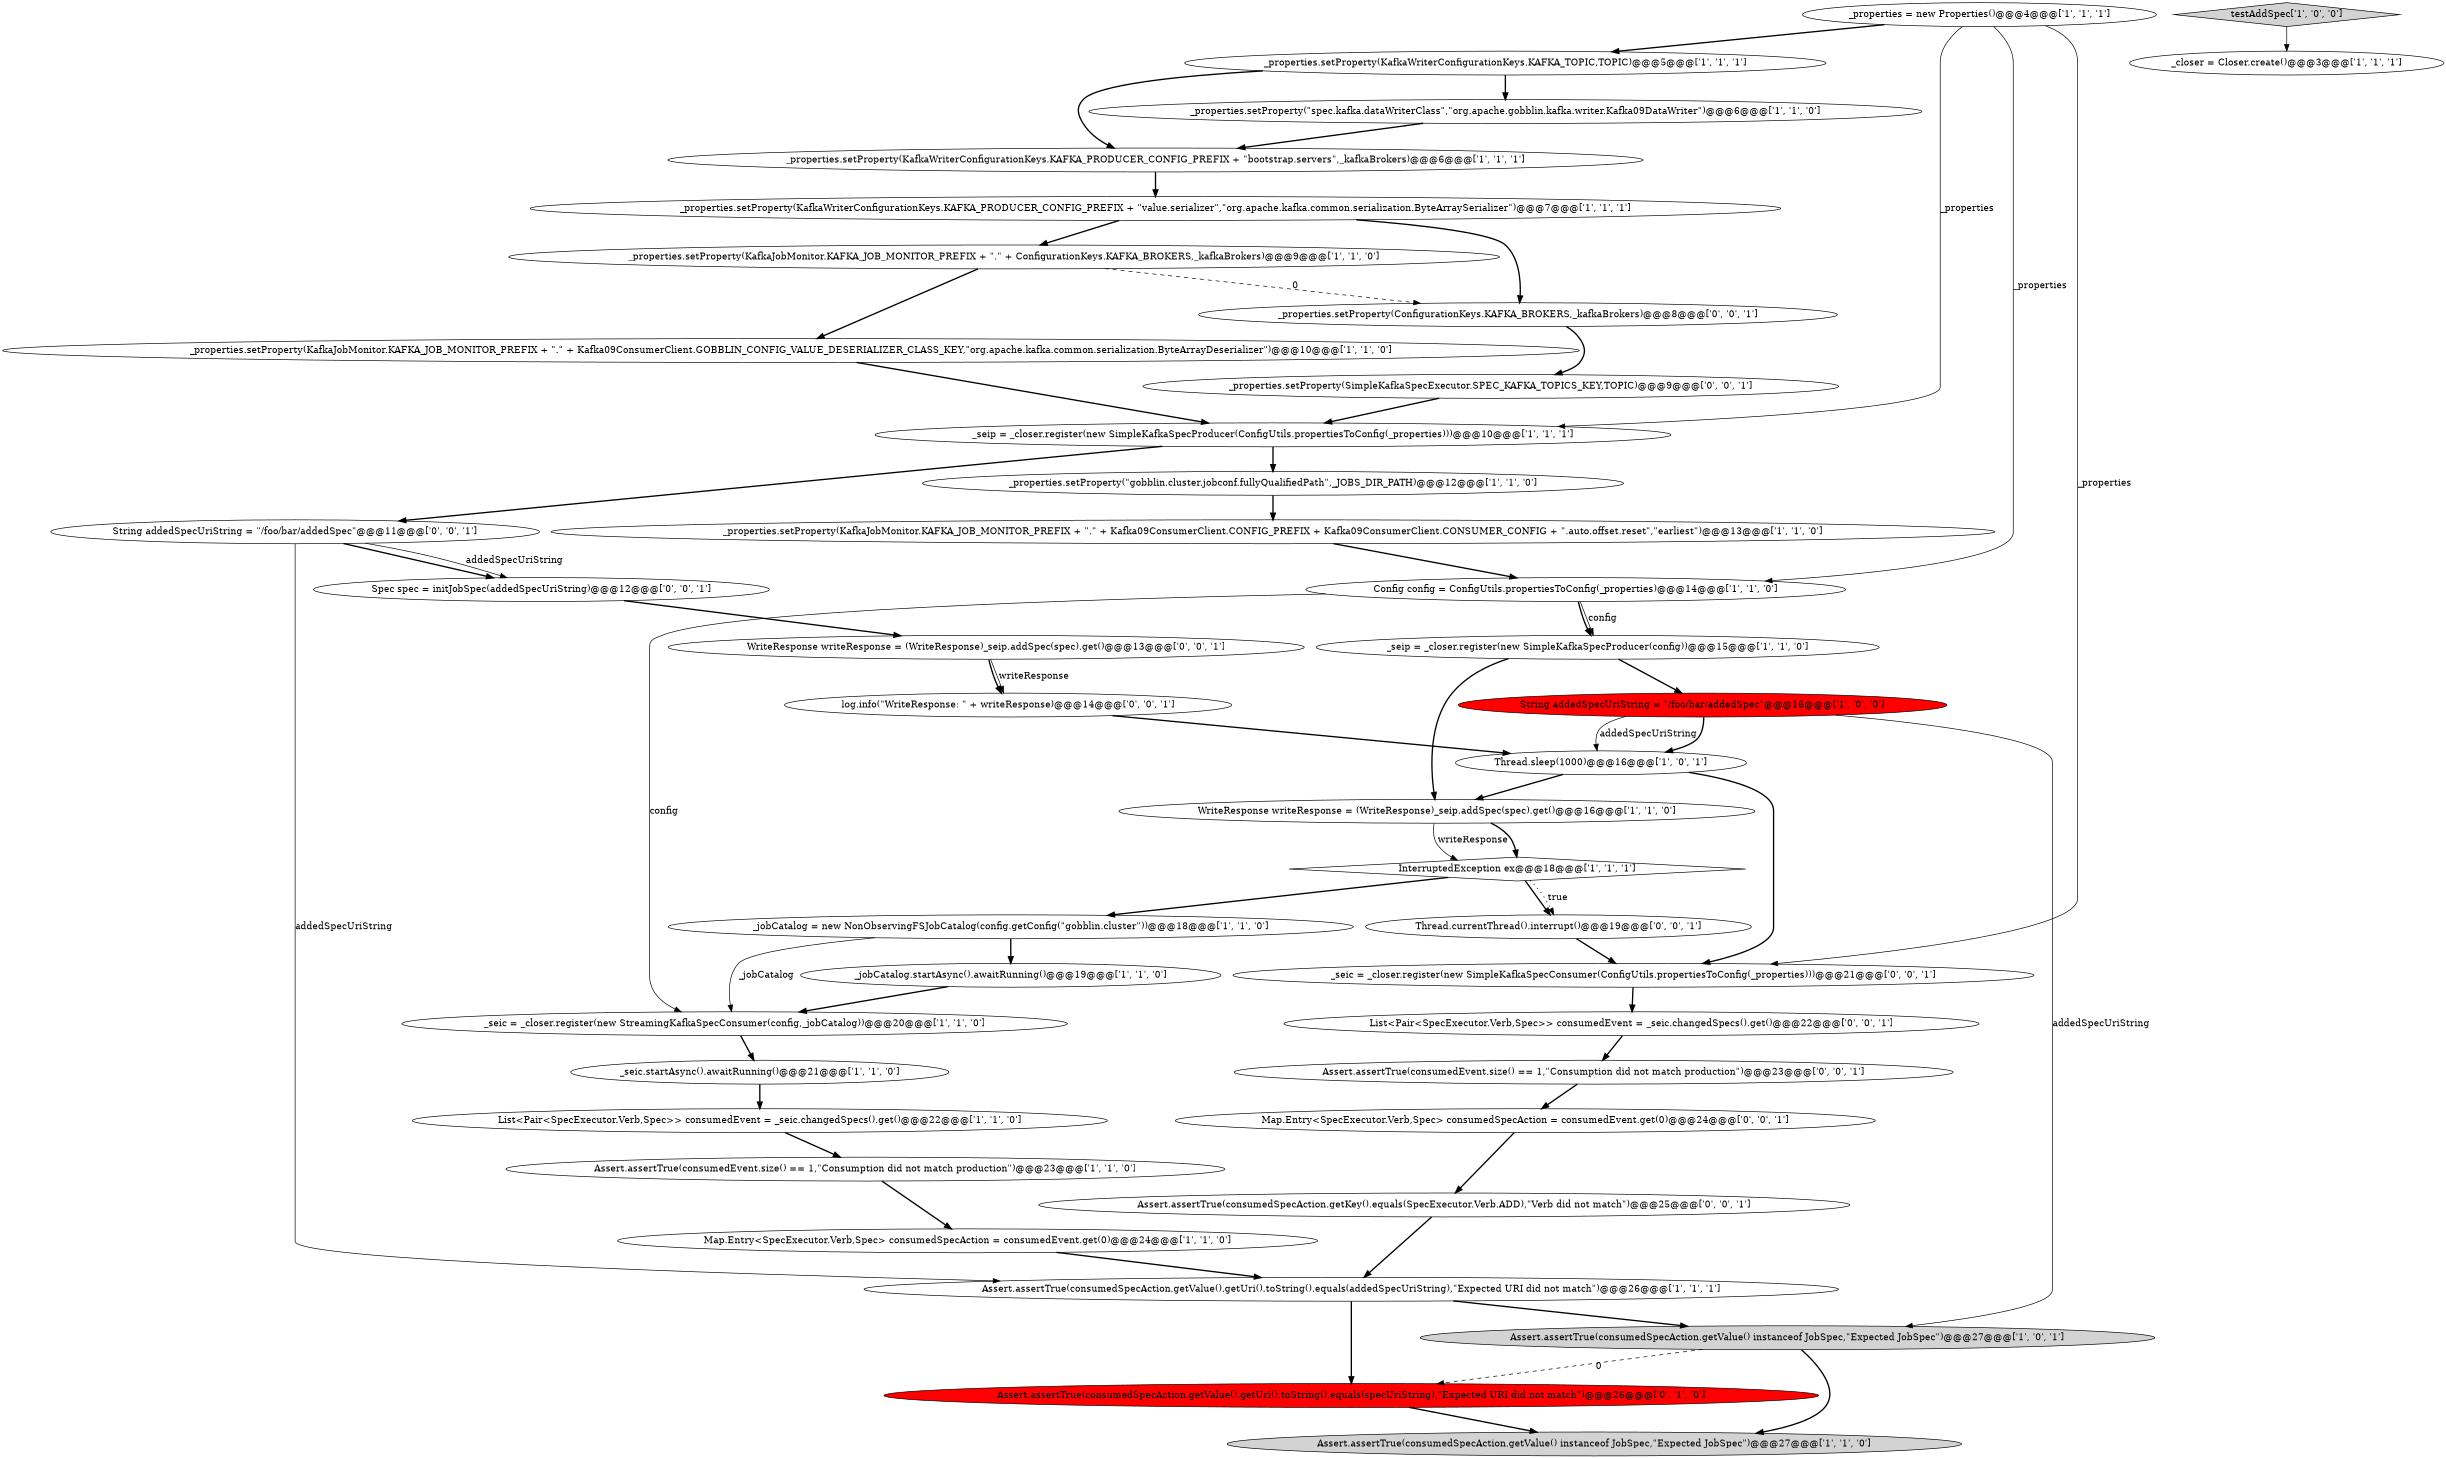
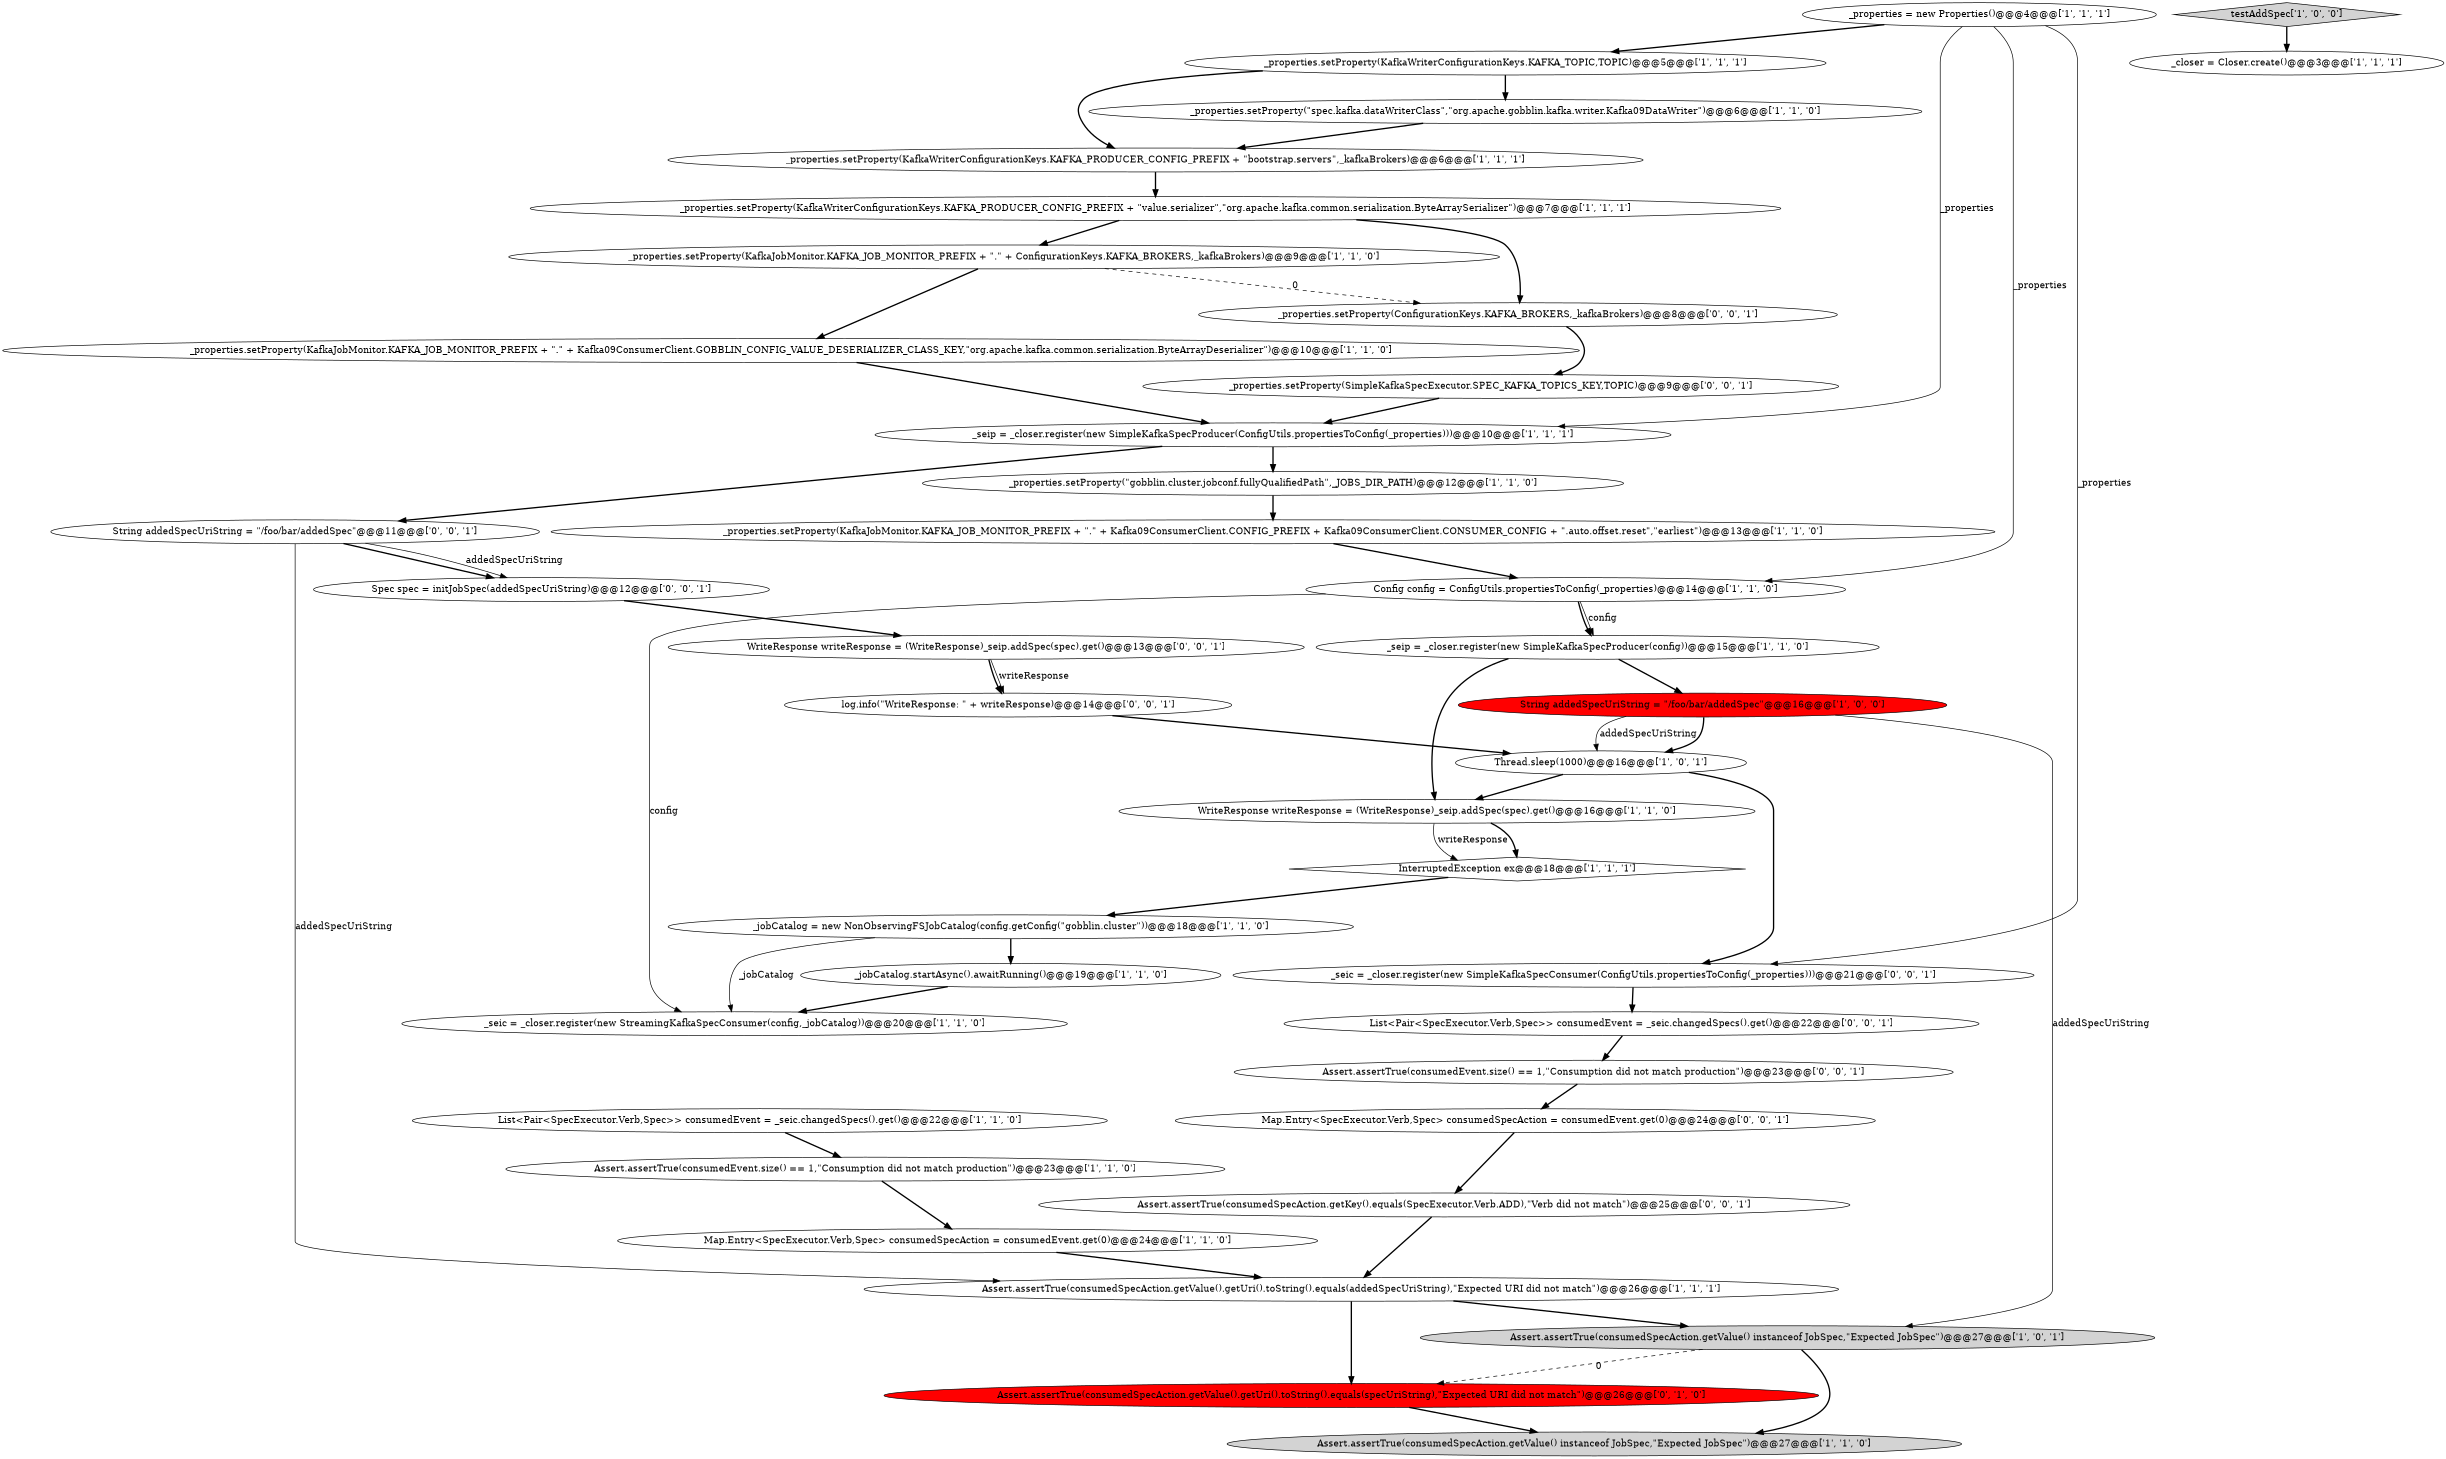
  digraph {
    node [fillcolor=white shape=ellipse style=filled]
    edge [style=bold]
    n1 [label="Assert.assertTrue(consumedSpecAction.getValue().getUri().toString().equals(addedSpecUriString),\"Expected URI did not match\")@@@26@@@['1', '1', '1']"]
    n2 [fillcolor=red label="Assert.assertTrue(consumedSpecAction.getValue().getUri().toString().equals(specUriString),\"Expected URI did not match\")@@@26@@@['0', '1', '0']"]
    n3 [fillcolor=lightgray label="Assert.assertTrue(consumedSpecAction.getValue() instanceof JobSpec,\"Expected JobSpec\")@@@27@@@['1', '0', '1']"]
    n4 [fillcolor=lightgray label="Assert.assertTrue(consumedSpecAction.getValue() instanceof JobSpec,\"Expected JobSpec\")@@@27@@@['1', '1', '0']"]
    n5 [label="WriteResponse writeResponse = (WriteResponse)_seip.addSpec(spec).get()@@@16@@@['1', '1', '0']"]
    n6 [label="InterruptedException ex@@@18@@@['1', '1', '1']" shape=diamond]
-   n7 [label="Thread.currentThread().interrupt()@@@19@@@['0', '0', '1']"]
    n8 [label="_jobCatalog = new NonObservingFSJobCatalog(config.getConfig(\"gobblin.cluster\"))@@@18@@@['1', '1', '0']"]
    n9 [label="log.info(\"WriteResponse: \" + writeResponse)@@@14@@@['0', '0', '1']"]
    n10 [label="Thread.sleep(1000)@@@16@@@['1', '0', '1']"]
    n11 [label="_seic = _closer.register(new SimpleKafkaSpecConsumer(ConfigUtils.propertiesToConfig(_properties)))@@@21@@@['0', '0', '1']"]
    n12 [label="Assert.assertTrue(consumedSpecAction.getKey().equals(SpecExecutor.Verb.ADD),\"Verb did not match\")@@@25@@@['0', '0', '1']"]
-   n13 [label="_seic.startAsync().awaitRunning()@@@21@@@['1', '1', '0']"]
    n14 [label="List<Pair<SpecExecutor.Verb,Spec>> consumedEvent = _seic.changedSpecs().get()@@@22@@@['1', '1', '0']"]
    n15 [label="Assert.assertTrue(consumedEvent.size() == 1,\"Consumption did not match production\")@@@23@@@['1', '1', '0']"]
    n16 [label="Map.Entry<SpecExecutor.Verb,Spec> consumedSpecAction = consumedEvent.get(0)@@@24@@@['1', '1', '0']"]
    n17 [label="_seic = _closer.register(new StreamingKafkaSpecConsumer(config,_jobCatalog))@@@20@@@['1', '1', '0']"]
    n18 [label="_jobCatalog.startAsync().awaitRunning()@@@19@@@['1', '1', '0']"]
    n19 [label="_properties.setProperty(\"gobblin.cluster.jobconf.fullyQualifiedPath\",_JOBS_DIR_PATH)@@@12@@@['1', '1', '0']"]
    n20 [label="_properties.setProperty(KafkaJobMonitor.KAFKA_JOB_MONITOR_PREFIX + \".\" + Kafka09ConsumerClient.CONFIG_PREFIX + Kafka09ConsumerClient.CONSUMER_CONFIG + \".auto.offset.reset\",\"earliest\")@@@13@@@['1', '1', '0']"]
    n21 [label="Config config = ConfigUtils.propertiesToConfig(_properties)@@@14@@@['1', '1', '0']"]
    n22 [label="_seip = _closer.register(new SimpleKafkaSpecProducer(config))@@@15@@@['1', '1', '0']"]
    n23 [fillcolor=red label="String addedSpecUriString = \"/foo/bar/addedSpec\"@@@16@@@['1', '0', '0']"]
    n24 [label="_properties.setProperty(KafkaWriterConfigurationKeys.KAFKA_PRODUCER_CONFIG_PREFIX + \"bootstrap.servers\",_kafkaBrokers)@@@6@@@['1', '1', '1']"]
    n25 [label="_properties.setProperty(KafkaWriterConfigurationKeys.KAFKA_PRODUCER_CONFIG_PREFIX + \"value.serializer\",\"org.apache.kafka.common.serialization.ByteArraySerializer\")@@@7@@@['1', '1', '1']"]
    n26 [label="_properties.setProperty(ConfigurationKeys.KAFKA_BROKERS,_kafkaBrokers)@@@8@@@['0', '0', '1']"]
    n27 [label="_properties.setProperty(KafkaJobMonitor.KAFKA_JOB_MONITOR_PREFIX + \".\" + ConfigurationKeys.KAFKA_BROKERS,_kafkaBrokers)@@@9@@@['1', '1', '0']"]
    n28 [label="_properties.setProperty(KafkaWriterConfigurationKeys.KAFKA_TOPIC,TOPIC)@@@5@@@['1', '1', '1']"]
    n29 [label="_properties.setProperty(\"spec.kafka.dataWriterClass\",\"org.apache.gobblin.kafka.writer.Kafka09DataWriter\")@@@6@@@['1', '1', '0']"]
    n30 [label="_closer = Closer.create()@@@3@@@['1', '1', '1']"]
    n31 [label="_properties = new Properties()@@@4@@@['1', '1', '1']"]
    n32 [label="_seip = _closer.register(new SimpleKafkaSpecProducer(ConfigUtils.propertiesToConfig(_properties)))@@@10@@@['1', '1', '1']"]
    n33 [label="_properties.setProperty(SimpleKafkaSpecExecutor.SPEC_KAFKA_TOPICS_KEY,TOPIC)@@@9@@@['0', '0', '1']"]
    n34 [label="List<Pair<SpecExecutor.Verb,Spec>> consumedEvent = _seic.changedSpecs().get()@@@22@@@['0', '0', '1']"]
    n35 [label="Assert.assertTrue(consumedEvent.size() == 1,\"Consumption did not match production\")@@@23@@@['0', '0', '1']"]
    n36 [label="String addedSpecUriString = \"/foo/bar/addedSpec\"@@@11@@@['0', '0', '1']"]
    n37 [label="Spec spec = initJobSpec(addedSpecUriString)@@@12@@@['0', '0', '1']"]
    n38 [label="WriteResponse writeResponse = (WriteResponse)_seip.addSpec(spec).get()@@@13@@@['0', '0', '1']"]
    n39 [label="_properties.setProperty(KafkaJobMonitor.KAFKA_JOB_MONITOR_PREFIX + \".\" + Kafka09ConsumerClient.GOBBLIN_CONFIG_VALUE_DESERIALIZER_CLASS_KEY,\"org.apache.kafka.common.serialization.ByteArrayDeserializer\")@@@10@@@['1', '1', '0']"]
    n40 [label="Map.Entry<SpecExecutor.Verb,Spec> consumedSpecAction = consumedEvent.get(0)@@@24@@@['0', '0', '1']"]
    n41 [fillcolor=lightgray label="testAddSpec['1', '0', '0']" shape=diamond]
    n1 -> n2
    n1 -> n3
    n2 -> n4
    n3 -> n2 [label=0 style=dashed]
    n3 -> n4
    n5 -> n6 [label=writeResponse style=solid]
    n5 -> n6
-   n6 -> n7
-   n6 -> n7 [label=true style=dotted]
    n6 -> n8
-   n7 -> n11
    n8 -> n17 [label=_jobCatalog style=solid]
    n8 -> n18
    n9 -> n10
    n10 -> n5
    n10 -> n11
    n11 -> n34
    n12 -> n1
-   n13 -> n14
    n14 -> n15
    n15 -> n16
    n16 -> n1
-   n17 -> n13
    n18 -> n17
    n19 -> n20
    n20 -> n21
    n21 -> n17 [label=config style=solid]
    n21 -> n22 [label=config style=solid]
    n21 -> n22
    n22 -> n5
    n22 -> n23
    n23 -> n3 [label=addedSpecUriString style=solid]
    n23 -> n10 [label=addedSpecUriString style=solid]
    n23 -> n10
    n24 -> n25
    n25 -> n26
    n25 -> n27
    n26 -> n33
    n27 -> n26 [label=0 style=dashed]
    n27 -> n39
    n28 -> n24
    n28 -> n29
    n29 -> n24
    n31 -> n11 [label=_properties style=solid]
    n31 -> n21 [label=_properties style=solid]
    n31 -> n28
    n31 -> n32 [label=_properties style=solid]
    n32 -> n19
    n32 -> n36
    n33 -> n32
    n34 -> n35
    n35 -> n40
    n36 -> n1 [label=addedSpecUriString style=solid]
    n36 -> n37
    n36 -> n37 [label=addedSpecUriString style=solid]
    n37 -> n38
    n38 -> n9 [label=writeResponse style=solid]
    n38 -> n9
    n39 -> n32
    n40 -> n12
-   n41 -> n30 [style=solid]
+   n41 -> n30
  }
